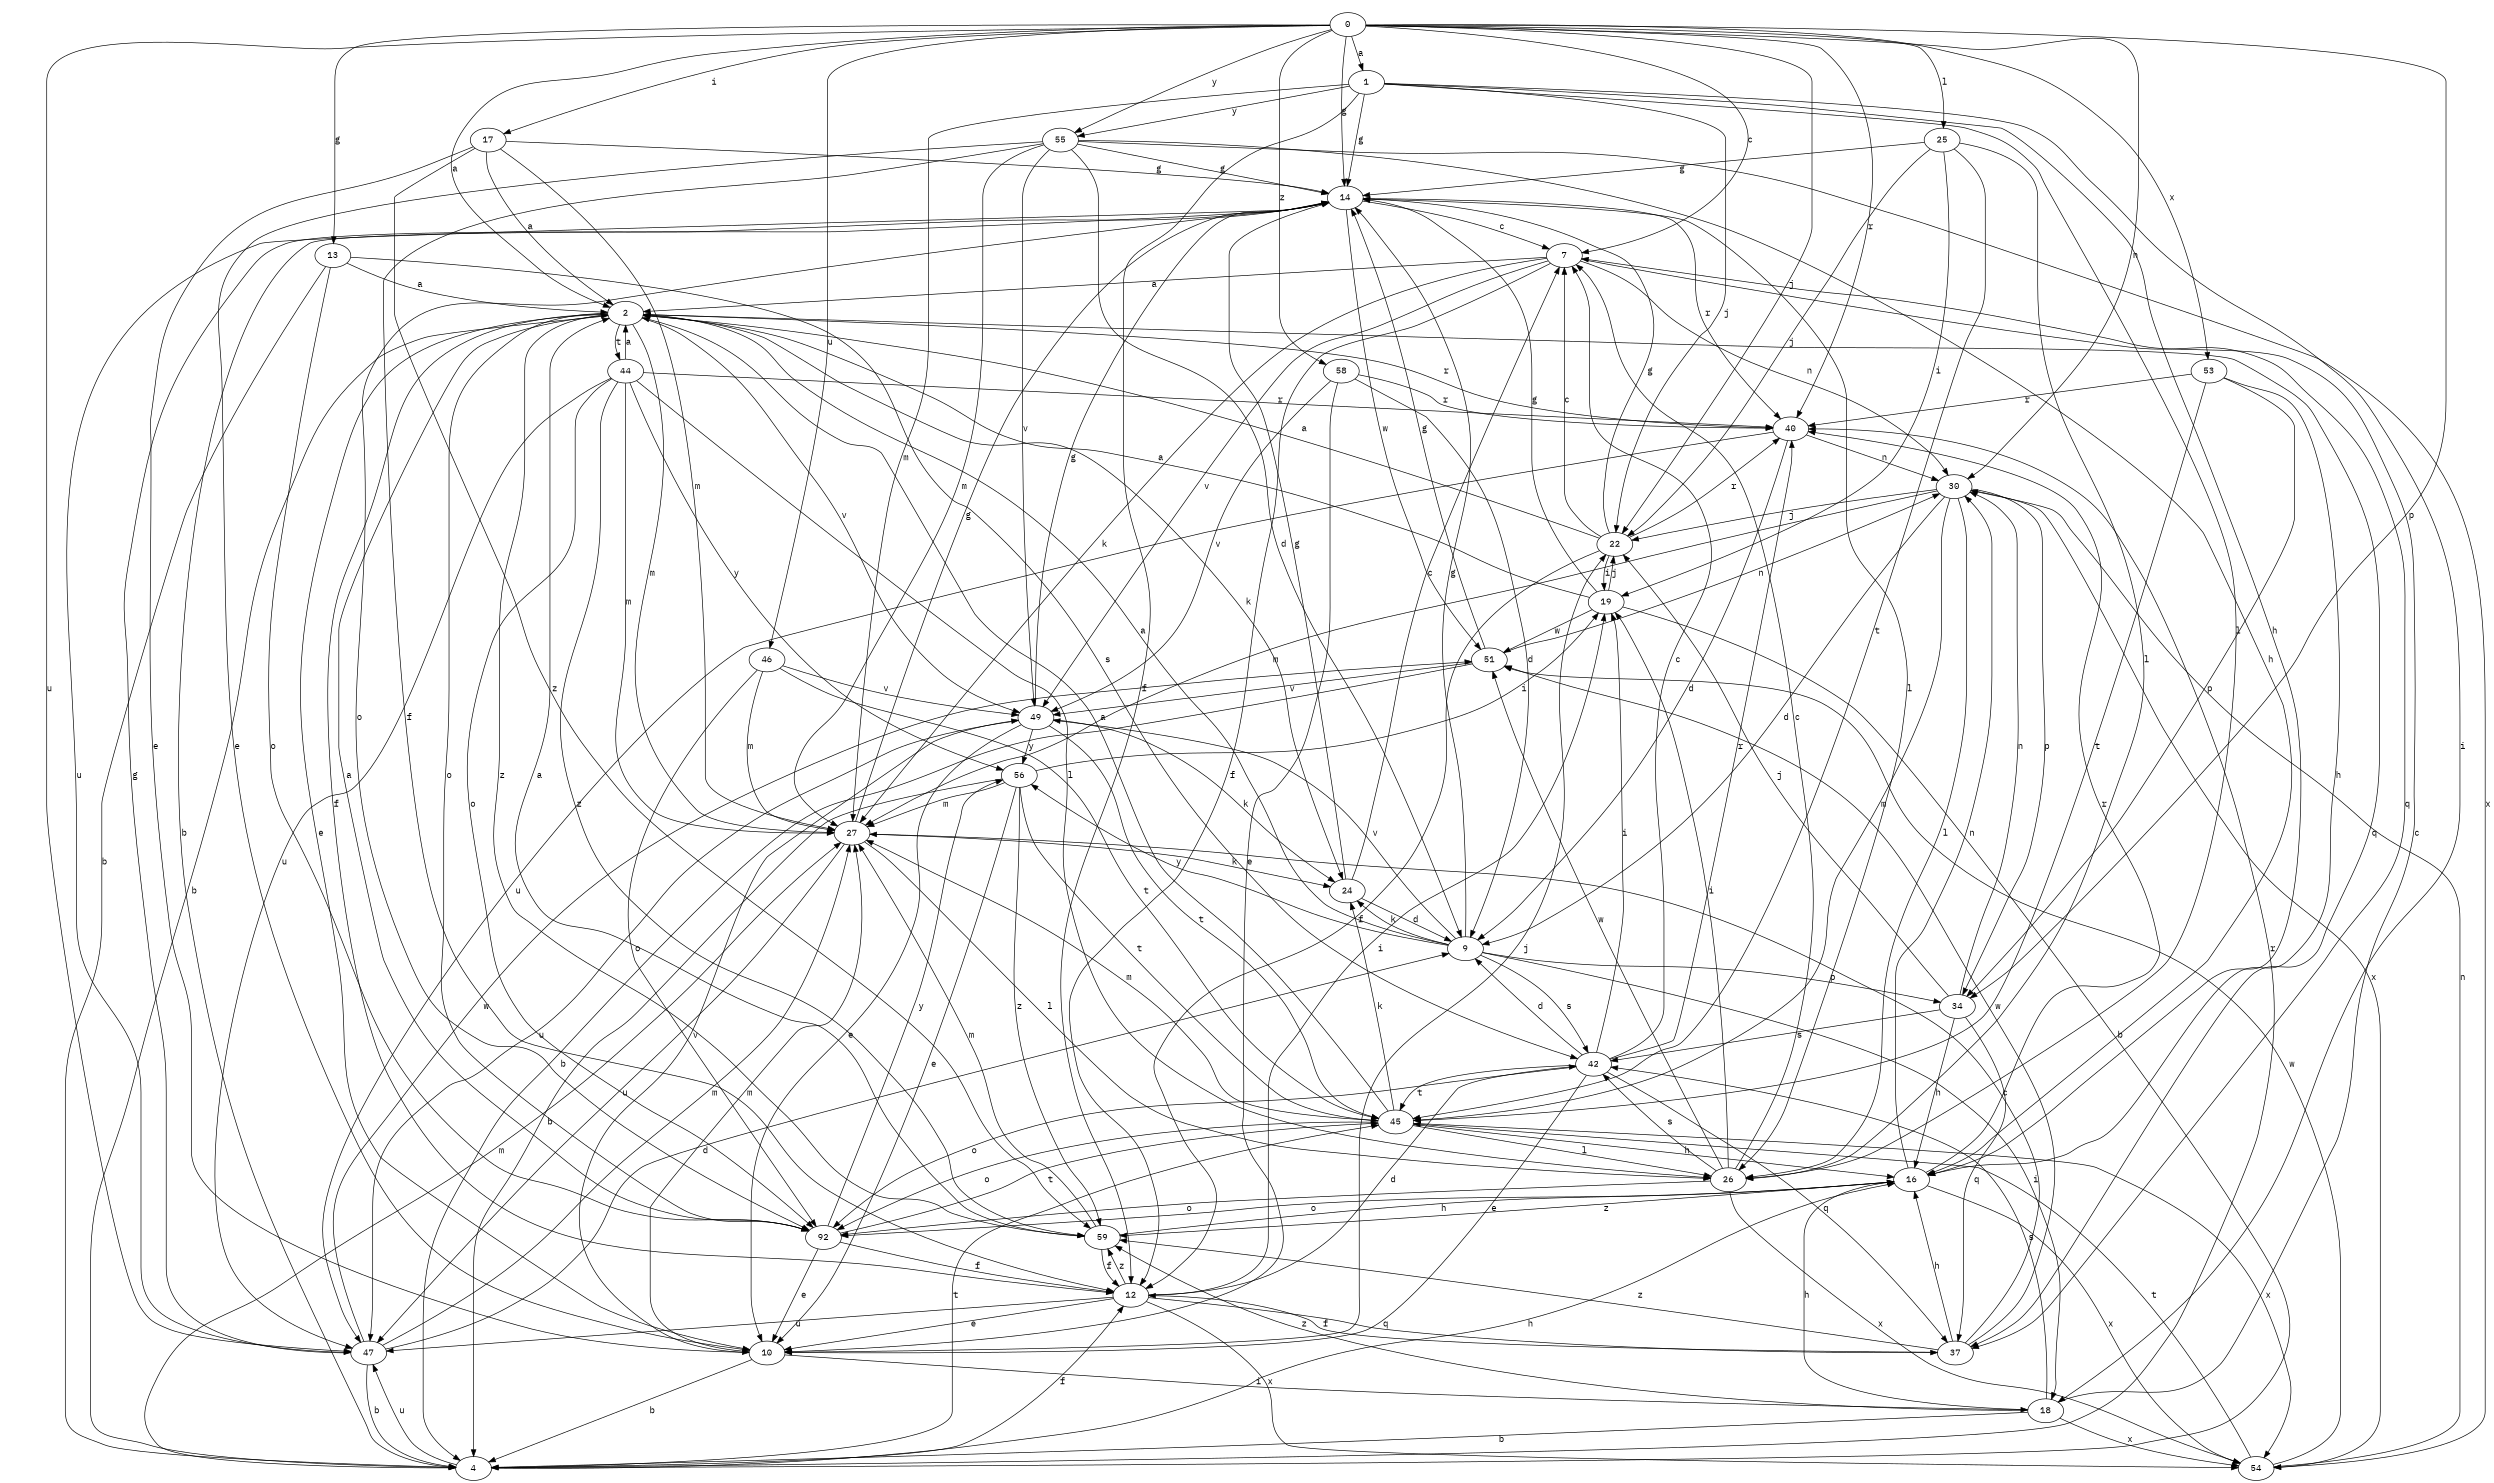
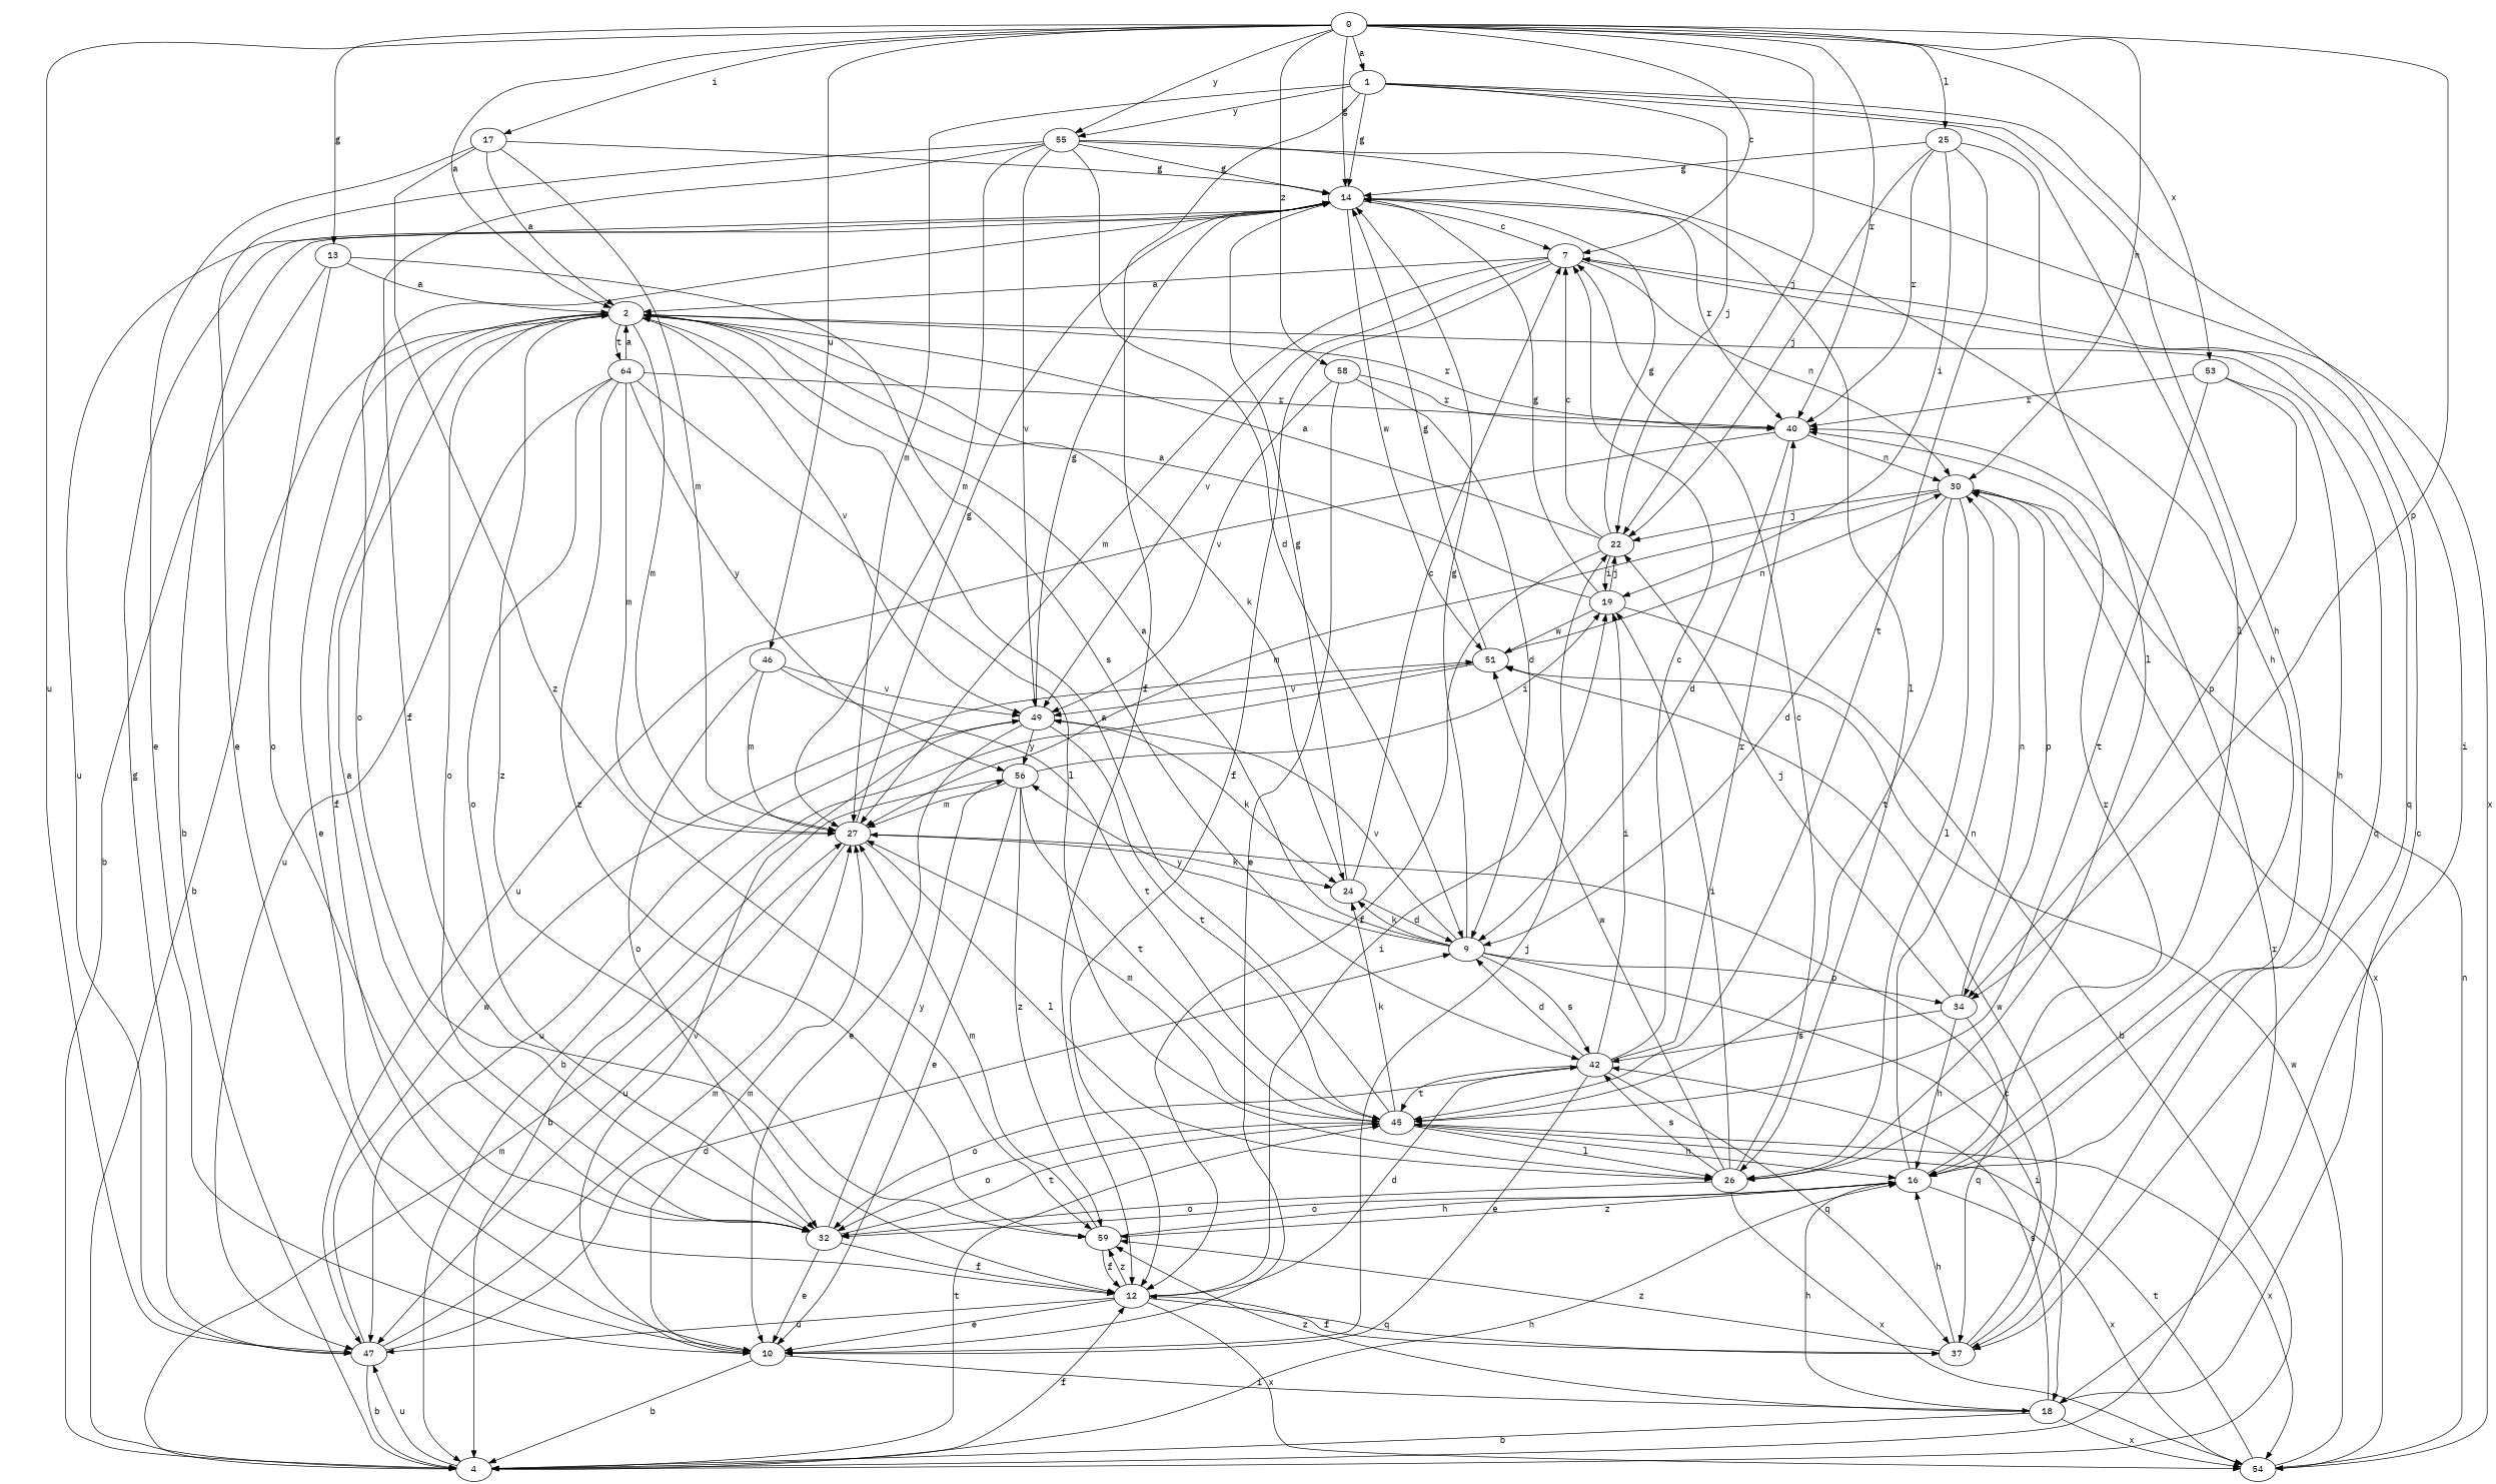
  strict digraph {
    fontname="IBM Plex Mono"
    node [fontname="IBM Plex Mono"]
    edge [fontname="IBM Plex Mono"]
    0
    1
    2
    7
    13
    14
    17
    22
    25
    30
    34
    40
    46
    47
    53
    55
    58
    12
    16
    18
    26
    27
    4
    10
    24
-   32 [label=92]
+   32
    37
-   44
+   44 [label=64]
    49
    59
    42
    51
    19
    45
    9
    54
    56
    0 -> 1 [label=a]
    0 -> 2 [label=a]
    0 -> 7 [label=c]
    0 -> 13 [label=g]
    0 -> 14 [label=g]
    0 -> 17 [label=i]
    0 -> 22 [label=j]
    0 -> 25 [label=l]
    0 -> 30 [label=n]
    0 -> 34 [label=p]
    0 -> 40 [label=r]
    0 -> 46 [label=u]
    0 -> 47 [label=u]
    0 -> 53 [label=x]
    0 -> 55 [label=y]
    0 -> 58 [label=z]
    1 -> 14 [label=g]
    1 -> 22 [label=j]
    1 -> 55 [label=y]
    1 -> 12 [label=f]
    1 -> 16 [label=h]
    1 -> 18 [label=i]
    1 -> 26 [label=l]
    1 -> 27 [label=m]
    2 -> 40 [label=r]
    2 -> 12 [label=f]
    2 -> 27 [label=m]
    2 -> 4 [label=b]
    2 -> 10 [label=e]
    2 -> 24 [label=k]
    2 -> 32 [label=o]
    2 -> 37 [label=q]
    2 -> 44 [label=t]
    2 -> 49 [label=v]
    2 -> 59 [label=z]
    7 -> 2 [label=a]
    7 -> 30 [label=n]
    7 -> 12 [label=f]
-   7 -> 27 [label=k]
+   7 -> 27 [label=m]
    7 -> 37 [label=q]
    7 -> 49 [label=v]
    13 -> 2 [label=a]
    13 -> 4 [label=b]
    13 -> 32 [label=o]
    13 -> 42 [label=s]
    14 -> 7 [label=c]
    14 -> 40 [label=r]
    14 -> 47 [label=u]
    14 -> 26 [label=l]
    14 -> 4 [label=b]
    14 -> 32 [label=o]
    14 -> 51 [label=w]
    17 -> 2 [label=a]
    17 -> 14 [label=g]
    17 -> 27 [label=m]
    17 -> 10 [label=e]
    17 -> 59 [label=z]
    22 -> 2 [label=a]
    22 -> 7 [label=c]
    22 -> 14 [label=g]
    22 -> 12 [label=f]
    22 -> 19 [label=i]
    25 -> 14 [label=g]
    25 -> 22 [label=j]
-   22 -> 40 [label=r]
+   25 -> 40 [label=r]
    25 -> 26 [label=l]
    25 -> 19 [label=i]
    25 -> 45 [label=t]
    30 -> 22 [label=j]
    30 -> 34 [label=p]
    30 -> 26 [label=l]
    30 -> 27 [label=m]
-   30 -> 45 [label=m]
+   30 -> 45 [label=t]
    30 -> 9 [label=d]
    30 -> 54 [label=x]
    34 -> 22 [label=j]
    34 -> 30 [label=n]
    34 -> 16 [label=h]
    34 -> 37 [label=q]
    34 -> 42 [label=s]
    40 -> 30 [label=n]
    40 -> 47 [label=u]
    40 -> 9 [label=d]
    46 -> 27 [label=m]
    46 -> 32 [label=o]
    46 -> 49 [label=v]
    46 -> 45 [label=t]
    47 -> 14 [label=g]
    47 -> 27 [label=m]
    47 -> 4 [label=b]
    47 -> 51 [label=w]
    47 -> 9 [label=d]
    53 -> 34 [label=p]
    53 -> 40 [label=r]
    53 -> 16 [label=h]
    53 -> 45 [label=t]
    55 -> 14 [label=g]
    55 -> 12 [label=f]
    55 -> 16 [label=h]
    55 -> 27 [label=m]
    55 -> 10 [label=e]
    55 -> 49 [label=v]
    55 -> 9 [label=d]
    55 -> 54 [label=x]
    58 -> 40 [label=r]
    58 -> 10 [label=e]
    58 -> 49 [label=v]
    58 -> 9 [label=d]
    12 -> 47 [label=u]
    12 -> 10 [label=e]
    12 -> 37 [label=q]
    12 -> 59 [label=z]
    12 -> 42 [label=d]
    12 -> 19 [label=i]
    12 -> 54 [label=x]
    16 -> 30 [label=n]
    16 -> 40 [label=r]
    16 -> 32 [label=o]
    16 -> 59 [label=z]
    16 -> 54 [label=x]
    18 -> 7 [label=c]
    18 -> 16 [label=h]
    18 -> 4 [label=b]
    18 -> 59 [label=z]
    18 -> 42 [label=s]
    18 -> 54 [label=x]
    26 -> 7 [label=c]
    26 -> 32 [label=o]
    26 -> 42 [label=s]
    26 -> 51 [label=w]
    26 -> 19 [label=i]
    26 -> 54 [label=x]
    27 -> 14 [label=g]
    27 -> 47 [label=u]
    27 -> 26 [label=l]
    27 -> 24 [label=k]
    4 -> 40 [label=r]
    4 -> 47 [label=u]
    4 -> 12 [label=f]
    4 -> 16 [label=h]
    4 -> 27 [label=m]
    4 -> 45 [label=t]
    10 -> 22 [label=j]
    10 -> 18 [label=i]
    10 -> 27 [label=m]
    10 -> 4 [label=b]
    10 -> 49 [label=v]
    24 -> 7 [label=c]
    24 -> 14 [label=g]
    24 -> 9 [label=d]
    32 -> 2 [label=a]
    32 -> 12 [label=f]
    32 -> 10 [label=e]
    32 -> 45 [label=t]
    32 -> 56 [label=y]
    37 -> 12 [label=f]
    37 -> 16 [label=h]
    37 -> 27 [label=c]
    37 -> 59 [label=z]
    37 -> 51 [label=w]
    44 -> 2 [label=a]
    44 -> 40 [label=r]
    44 -> 47 [label=u]
    44 -> 26 [label=l]
    44 -> 27 [label=m]
    44 -> 32 [label=o]
    44 -> 59 [label=z]
    44 -> 56 [label=y]
    49 -> 14 [label=g]
    49 -> 47 [label=u]
    49 -> 10 [label=e]
    49 -> 24 [label=k]
    49 -> 45 [label=t]
    49 -> 56 [label=y]
-   59 -> 2 [label=a]
    59 -> 12 [label=f]
    59 -> 16 [label=h]
    59 -> 27 [label=m]
    42 -> 7 [label=c]
    42 -> 40 [label=r]
    42 -> 10 [label=e]
    42 -> 32 [label=o]
    42 -> 37 [label=q]
    42 -> 19 [label=i]
    42 -> 45 [label=t]
    42 -> 9 [label=d]
    51 -> 14 [label=g]
    51 -> 30 [label=n]
    51 -> 4 [label=b]
    51 -> 49 [label=v]
    19 -> 2 [label=a]
    19 -> 14 [label=g]
    19 -> 22 [label=j]
    19 -> 4 [label=b]
    19 -> 51 [label=w]
    45 -> 2 [label=a]
    45 -> 16 [label=h]
    45 -> 26 [label=l]
    45 -> 27 [label=m]
    45 -> 24 [label=k]
    45 -> 32 [label=o]
    45 -> 54 [label=x]
    9 -> 2 [label=a]
    9 -> 14 [label=g]
    9 -> 34 [label=p]
    9 -> 18 [label=i]
    9 -> 24 [label=k]
    9 -> 49 [label=v]
    9 -> 42 [label=s]
    9 -> 56 [label=y]
    54 -> 30 [label=n]
    54 -> 51 [label=w]
    54 -> 45 [label=t]
    56 -> 27 [label=m]
    56 -> 4 [label=b]
    56 -> 10 [label=e]
    56 -> 59 [label=z]
    56 -> 19 [label=i]
    56 -> 45 [label=t]
  }
